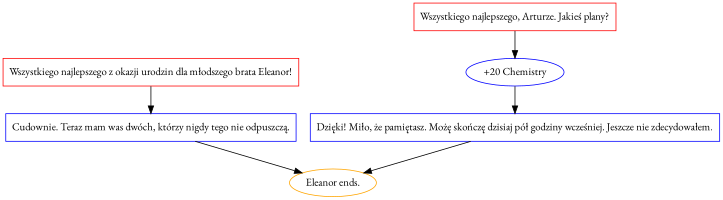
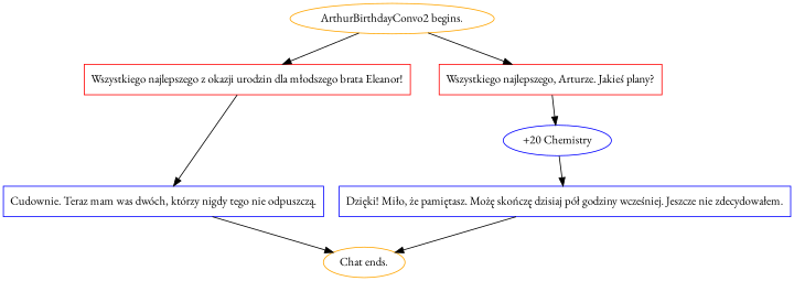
  digraph {
    fontname="EB Garamond"
    node [color=blue fontname="EB Garamond" shape=box]
    edge [fontname="EB Garamond"]
+   "ArthurBirthdayConvo2 begins." [color=orange shape=""]
    n2 [color=red label="Wszystkiego najlepszego z okazji urodzin dla młodszego brata Eleanor!"]
    n3 [color=red label="Wszystkiego najlepszego, Arturze. Jakieś plany?"]
    n4 [label="Cudownie. Teraz mam was dwóch, którzy nigdy tego nie odpuszczą."]
    n5 [label="+20 Chemistry" shape=""]
-   "Chat ends." [color=orange label="Eleanor ends." shape=""]
+   "Chat ends." [color=orange shape=""]
    n7 [label="Dzięki! Miło, że pamiętasz. Możę skończę dzisiaj pół godziny wcześniej. Jeszcze nie zdecydowałem."]
+   "ArthurBirthdayConvo2 begins." -> n2
+   "ArthurBirthdayConvo2 begins." -> n3
    n2 -> n4
    n3 -> n5
    n4 -> "Chat ends."
    n5 -> n7
    n7 -> "Chat ends."
  }
